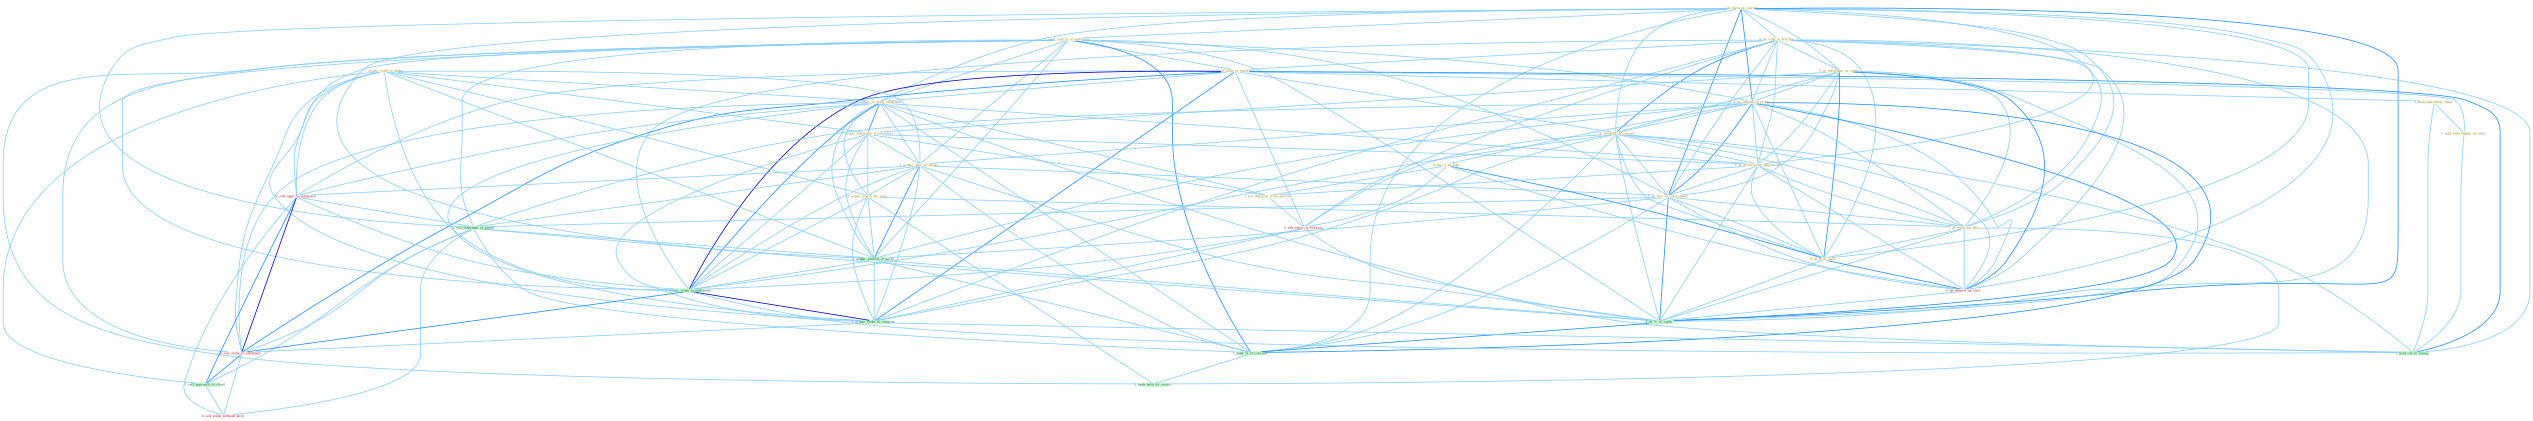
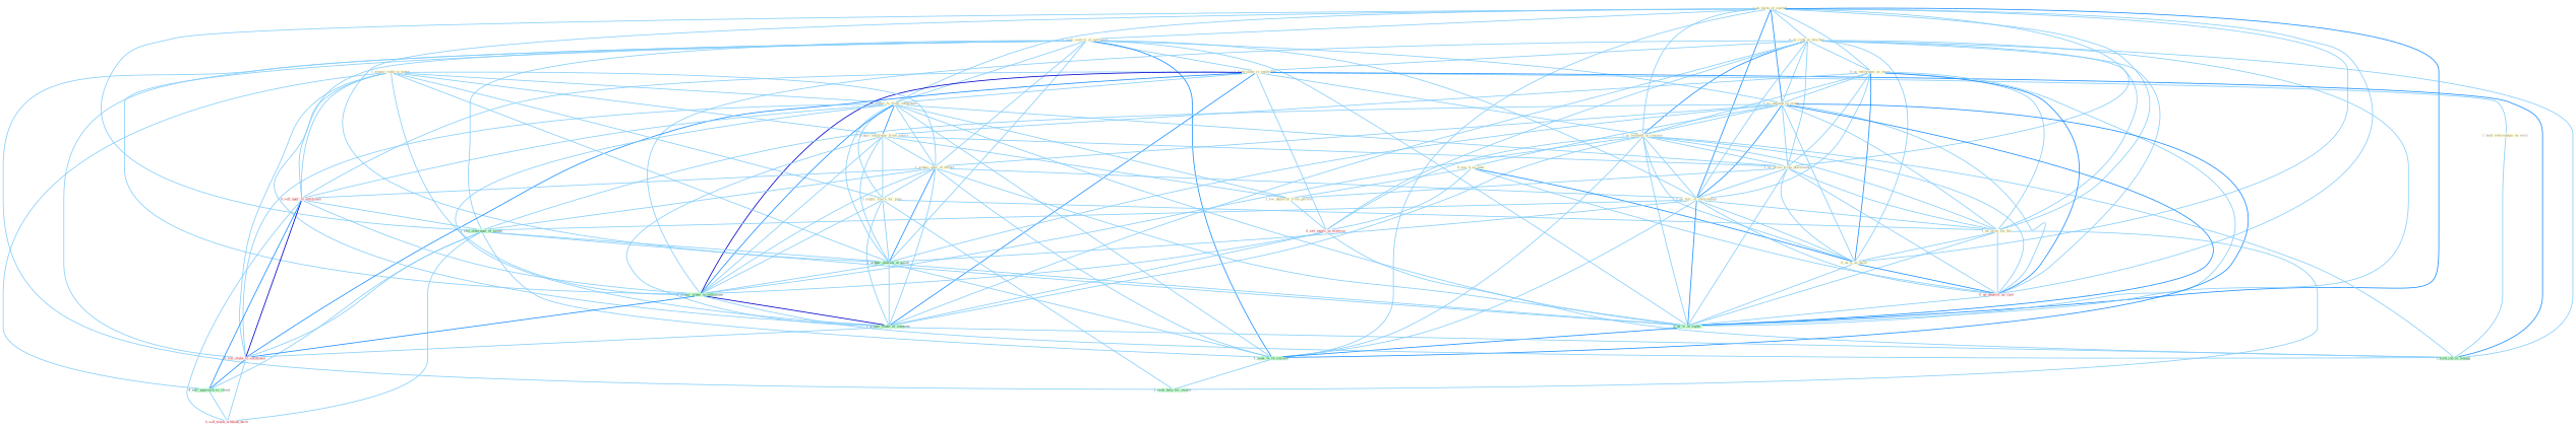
  graph {
    node [color="#ffffe0" fixedsize=true fontcolor="#8b7d6b" fontsize=4 shape=polygon style=filled]
    edge [color="#87cefa" w=1]
    "1_us_form_of_journal " [height=.06 width=.5]
    "1_seek_control_of_entitynam " [height=.06 width=.5]
    "0_us_rank_in_brochur " [height=.06 width=.5]
    "1_hold_stake_in_entitynam " [height=.06 width=.5]
    "1_acquir_right_to_name " [height=.06 width=.5]
    "0_us_entitynam_as_stone " [height=.06 width=.5]
-   "1_hold_talk_about_repay " [height=.06 width=.5]
    "0_acquir_%_from_entitynam " [height=.06 width=.5]
    "1_hold_referendum_on_elect " [height=.06 width=.5]
    "1_us_amount_of_crude " [height=.06 width=.5]
    "0_acquir_entitynam_from_vehicl " [height=.06 width=.5]
    "1_us_foothold_in_concern " [height=.06 width=.5]
    "1_acquir_oper_of_hospit " [height=.06 width=.5]
    "0_see_it_as_fake " [height=.06 width=.5]
    "1_us_proce_from_placement " [height=.06 width=.5]
    n16 [height=.06 label="1_us_forc_of_referendum" width=.5]
    "0_acquir_share_for_penc " [height=.06 width=.5]
    "1_see_departur_from_govern " [height=.06 width=.5]
    "1_us_term_for_the " [height=.06 width=.5]
    "0_us_it_as_base " [height=.06 width=.5]
    "0_sell_oper_to_entitynam " [color="#fff0f5" fontcolor="#b22222" height=.06 width=.5]
    "0_see_vaniti_in_everyon " [color="#fff0f5" fontcolor="#b22222" height=.06 width=.5]
    "0_us_deposit_as_cach " [color="#fff0f5" fontcolor="#b22222" height=.06 width=.5]
    "0_sell_stake_to_entitynam " [color="#fff0f5" fontcolor="#b22222" height=.06 width=.5]
    "0_sell_stock_without_hitch " [color="#fff0f5" fontcolor="#b22222" height=.06 width=.5]
    "1_sell_othernum_of_model " [color="#BDFCC9" fontcolor="#2f4f4f" height=.06 width=.5]
    "1_acquir_million_of_asset " [color="#BDFCC9" fontcolor="#2f4f4f" height=.06 width=.5]
    "1_us_%_of_capac " [color="#BDFCC9" fontcolor="#2f4f4f" height=.06 width=.5]
    "1_seek_%_of_concern " [color="#BDFCC9" fontcolor="#2f4f4f" height=.06 width=.5]
    "1_acquir_stake_in_entitynam " [color="#BDFCC9" fontcolor="#2f4f4f" height=.06 width=.5]
    "1_seek_help_for_owner " [color="#BDFCC9" fontcolor="#2f4f4f" height=.06 width=.5]
    "1_acquir_stake_in_compani " [color="#BDFCC9" fontcolor="#2f4f4f" height=.06 width=.5]
    "1_hold_job_in_manag " [color="#BDFCC9" fontcolor="#2f4f4f" height=.06 width=.5]
-   "1_sell_approach_to_client " [color="#BDFCC9" fontcolor="#2f4f4f" height=.06 width=.5]
+   "1_sell_approach_to_client " [color="#BDFCC9" fontcolor="#2f4f4f" height=.06 width=.5 label="4_sell_approach_to_client"]
    subgraph sub_1 {
      "1_us_form_of_journal "
      "1_seek_control_of_entitynam "
      "0_us_rank_in_brochur "
      "1_hold_stake_in_entitynam "
      "1_acquir_right_to_name "
      "0_us_entitynam_as_stone "
-     "1_hold_talk_about_repay "
      "0_acquir_%_from_entitynam "
      "1_hold_referendum_on_elect "
      "1_us_amount_of_crude "
      "0_acquir_entitynam_from_vehicl "
      "1_us_foothold_in_concern "
      "1_acquir_oper_of_hospit "
      "0_see_it_as_fake "
      "1_us_proce_from_placement "
      n16
      "0_acquir_share_for_penc "
      "1_see_departur_from_govern "
      "1_us_term_for_the "
      "0_us_it_as_base "
    }
    subgraph sub_2 {
      "0_sell_oper_to_entitynam "
      "0_see_vaniti_in_everyon "
      "0_us_deposit_as_cach "
      "0_sell_stake_to_entitynam "
      "0_sell_stock_without_hitch "
    }
    "1_us_form_of_journal " -- "1_seek_control_of_entitynam "
    "1_us_form_of_journal " -- "0_us_rank_in_brochur "
    "1_us_form_of_journal " -- "0_us_entitynam_as_stone "
    "1_us_form_of_journal " -- "0_acquir_%_from_entitynam "
    "1_us_form_of_journal " -- "1_us_amount_of_crude " [color="#1e90ff" w=2]
    "1_us_form_of_journal " -- "1_us_foothold_in_concern "
    "1_us_form_of_journal " -- "1_us_proce_from_placement "
    "1_us_form_of_journal " -- n16 [color="#1e90ff" w=2]
    "1_us_form_of_journal " -- "1_us_term_for_the "
    "1_us_form_of_journal " -- "0_us_it_as_base "
    "1_us_form_of_journal " -- "0_us_deposit_as_cach "
    "1_us_form_of_journal " -- "1_sell_othernum_of_model "
    "1_us_form_of_journal " -- "1_acquir_million_of_asset "
    "1_us_form_of_journal " -- "1_us_%_of_capac " [color="#1e90ff" w=2]
    "1_us_form_of_journal " -- "1_seek_%_of_concern "
    "1_seek_control_of_entitynam " -- "1_hold_stake_in_entitynam "
    "1_seek_control_of_entitynam " -- "0_acquir_%_from_entitynam "
    "1_seek_control_of_entitynam " -- "1_us_amount_of_crude "
    "1_seek_control_of_entitynam " -- "1_acquir_oper_of_hospit "
    "1_seek_control_of_entitynam " -- n16
    "1_seek_control_of_entitynam " -- "0_sell_oper_to_entitynam "
    "1_seek_control_of_entitynam " -- "0_sell_stake_to_entitynam "
    "1_seek_control_of_entitynam " -- "1_sell_othernum_of_model "
    "1_seek_control_of_entitynam " -- "1_acquir_million_of_asset "
    "1_seek_control_of_entitynam " -- "1_us_%_of_capac "
    "1_seek_control_of_entitynam " -- "1_seek_%_of_concern " [color="#1e90ff" w=2]
    "1_seek_control_of_entitynam " -- "1_acquir_stake_in_entitynam "
    "1_seek_control_of_entitynam " -- "1_seek_help_for_owner "
    "0_us_rank_in_brochur " -- "1_hold_stake_in_entitynam "
    "0_us_rank_in_brochur " -- "0_us_entitynam_as_stone "
    "0_us_rank_in_brochur " -- "1_us_amount_of_crude "
    "0_us_rank_in_brochur " -- "1_us_foothold_in_concern " [color="#1e90ff" w=2]
    "0_us_rank_in_brochur " -- "1_us_proce_from_placement "
    "0_us_rank_in_brochur " -- n16
    "0_us_rank_in_brochur " -- "1_us_term_for_the "
    "0_us_rank_in_brochur " -- "0_us_it_as_base "
    "0_us_rank_in_brochur " -- "0_see_vaniti_in_everyon "
    "0_us_rank_in_brochur " -- "0_us_deposit_as_cach "
    "0_us_rank_in_brochur " -- "1_us_%_of_capac "
    "0_us_rank_in_brochur " -- "1_acquir_stake_in_entitynam "
    "0_us_rank_in_brochur " -- "1_acquir_stake_in_compani "
    "0_us_rank_in_brochur " -- "1_hold_job_in_manag "
-   "1_hold_stake_in_entitynam " -- "1_hold_talk_about_repay "
    "1_hold_stake_in_entitynam " -- "0_acquir_%_from_entitynam "
    "1_hold_stake_in_entitynam " -- "1_hold_referendum_on_elect "
    "1_hold_stake_in_entitynam " -- "1_us_foothold_in_concern "
    "1_hold_stake_in_entitynam " -- "0_sell_oper_to_entitynam "
    "1_hold_stake_in_entitynam " -- "0_see_vaniti_in_everyon "
    "1_hold_stake_in_entitynam " -- "0_sell_stake_to_entitynam " [color="#1e90ff" w=2]
    "1_hold_stake_in_entitynam " -- "1_acquir_stake_in_entitynam " [color="#0000cd" w=3]
    "1_hold_stake_in_entitynam " -- "1_acquir_stake_in_compani " [color="#1e90ff" w=2]
    "1_hold_stake_in_entitynam " -- "1_hold_job_in_manag " [color="#1e90ff" w=2]
    "1_acquir_right_to_name " -- "0_acquir_%_from_entitynam "
    "1_acquir_right_to_name " -- "0_acquir_entitynam_from_vehicl "
    "1_acquir_right_to_name " -- "1_acquir_oper_of_hospit "
    "1_acquir_right_to_name " -- "0_acquir_share_for_penc "
    "1_acquir_right_to_name " -- "0_sell_oper_to_entitynam "
    "1_acquir_right_to_name " -- "0_sell_stake_to_entitynam "
    "1_acquir_right_to_name " -- "1_acquir_million_of_asset "
    "1_acquir_right_to_name " -- "1_acquir_stake_in_entitynam "
    "1_acquir_right_to_name " -- "1_acquir_stake_in_compani "
    "1_acquir_right_to_name " -- "1_sell_approach_to_client "
    "0_us_entitynam_as_stone " -- "1_us_amount_of_crude "
    "0_us_entitynam_as_stone " -- "0_acquir_entitynam_from_vehicl "
    "0_us_entitynam_as_stone " -- "1_us_foothold_in_concern "
    "0_us_entitynam_as_stone " -- "1_us_proce_from_placement "
    "0_us_entitynam_as_stone " -- n16
    "0_us_entitynam_as_stone " -- "1_us_term_for_the "
    "0_us_entitynam_as_stone " -- "0_us_it_as_base " [color="#1e90ff" w=2]
    "0_us_entitynam_as_stone " -- "0_us_deposit_as_cach " [color="#1e90ff" w=2]
    "0_us_entitynam_as_stone " -- "1_us_%_of_capac "
-   "1_hold_talk_about_repay " -- "1_hold_referendum_on_elect "
-   "1_hold_talk_about_repay " -- "1_hold_job_in_manag "
    "0_acquir_%_from_entitynam " -- "0_acquir_entitynam_from_vehicl " [color="#1e90ff" w=2]
    "0_acquir_%_from_entitynam " -- "1_acquir_oper_of_hospit "
    "0_acquir_%_from_entitynam " -- "1_us_proce_from_placement "
    "0_acquir_%_from_entitynam " -- "0_acquir_share_for_penc "
    "0_acquir_%_from_entitynam " -- "1_see_departur_from_govern "
    "0_acquir_%_from_entitynam " -- "0_sell_oper_to_entitynam "
    "0_acquir_%_from_entitynam " -- "0_sell_stake_to_entitynam "
    "0_acquir_%_from_entitynam " -- "1_acquir_million_of_asset "
    "0_acquir_%_from_entitynam " -- "1_us_%_of_capac "
    "0_acquir_%_from_entitynam " -- "1_seek_%_of_concern "
    "0_acquir_%_from_entitynam " -- "1_acquir_stake_in_entitynam " [color="#1e90ff" w=2]
    "0_acquir_%_from_entitynam " -- "1_acquir_stake_in_compani "
    "1_hold_referendum_on_elect " -- "1_hold_job_in_manag "
    "1_us_amount_of_crude " -- "1_us_foothold_in_concern "
    "1_us_amount_of_crude " -- "1_acquir_oper_of_hospit "
    "1_us_amount_of_crude " -- "0_see_it_as_fake "
    "1_us_amount_of_crude " -- "1_us_proce_from_placement "
    "1_us_amount_of_crude " -- n16 [color="#1e90ff" w=2]
    "1_us_amount_of_crude " -- "1_us_term_for_the "
    "1_us_amount_of_crude " -- "0_us_it_as_base "
    "1_us_amount_of_crude " -- "0_us_deposit_as_cach "
    "1_us_amount_of_crude " -- "1_sell_othernum_of_model "
    "1_us_amount_of_crude " -- "1_acquir_million_of_asset "
    "1_us_amount_of_crude " -- "1_us_%_of_capac " [color="#1e90ff" w=2]
    "1_us_amount_of_crude " -- "1_seek_%_of_concern " [color="#1e90ff"]
    "0_acquir_entitynam_from_vehicl " -- "1_acquir_oper_of_hospit "
    "0_acquir_entitynam_from_vehicl " -- "1_us_proce_from_placement "
    "0_acquir_entitynam_from_vehicl " -- "0_acquir_share_for_penc "
    "0_acquir_entitynam_from_vehicl " -- "1_see_departur_from_govern "
    "0_acquir_entitynam_from_vehicl " -- "1_acquir_million_of_asset "
    "0_acquir_entitynam_from_vehicl " -- "1_acquir_stake_in_entitynam "
    "0_acquir_entitynam_from_vehicl " -- "1_acquir_stake_in_compani "
    "1_us_foothold_in_concern " -- "1_us_proce_from_placement "
    "1_us_foothold_in_concern " -- n16
    "1_us_foothold_in_concern " -- "1_us_term_for_the "
    "1_us_foothold_in_concern " -- "0_us_it_as_base "
    "1_us_foothold_in_concern " -- "0_see_vaniti_in_everyon "
    "1_us_foothold_in_concern " -- "0_us_deposit_as_cach "
    "1_us_foothold_in_concern " -- "1_us_%_of_capac "
    "1_us_foothold_in_concern " -- "1_seek_%_of_concern "
    "1_us_foothold_in_concern " -- "1_acquir_stake_in_entitynam "
    "1_us_foothold_in_concern " -- "1_acquir_stake_in_compani "
    "1_us_foothold_in_concern " -- "1_hold_job_in_manag "
    "1_acquir_oper_of_hospit " -- n16
    "1_acquir_oper_of_hospit " -- "0_acquir_share_for_penc "
    "1_acquir_oper_of_hospit " -- "0_sell_oper_to_entitynam "
    "1_acquir_oper_of_hospit " -- "1_sell_othernum_of_model "
    "1_acquir_oper_of_hospit " -- "1_acquir_million_of_asset " [color="#1e90ff" w=2]
    "1_acquir_oper_of_hospit " -- "1_us_%_of_capac "
    "1_acquir_oper_of_hospit " -- "1_seek_%_of_concern "
    "1_acquir_oper_of_hospit " -- "1_acquir_stake_in_entitynam "
    "1_acquir_oper_of_hospit " -- "1_acquir_stake_in_compani "
    "0_see_it_as_fake " -- "1_see_departur_from_govern "
    "0_see_it_as_fake " -- "0_us_it_as_base " [color="#1e90ff" w=2]
    "0_see_it_as_fake " -- "0_see_vaniti_in_everyon "
    "0_see_it_as_fake " -- "0_us_deposit_as_cach "
    "1_us_proce_from_placement " -- n16
    "1_us_proce_from_placement " -- "1_see_departur_from_govern "
    "1_us_proce_from_placement " -- "1_us_term_for_the "
    "1_us_proce_from_placement " -- "0_us_it_as_base "
    "1_us_proce_from_placement " -- "0_us_deposit_as_cach "
    "1_us_proce_from_placement " -- "1_us_%_of_capac "
    n16 -- "1_us_term_for_the "
    n16 -- "0_us_it_as_base "
    n16 -- "0_us_deposit_as_cach "
    n16 -- "1_sell_othernum_of_model "
    n16 -- "1_acquir_million_of_asset "
    n16 -- "1_us_%_of_capac " [color="#1e90ff" w=2]
    n16 -- "1_seek_%_of_concern "
    "0_acquir_share_for_penc " -- "1_us_term_for_the "
    "0_acquir_share_for_penc " -- "1_acquir_million_of_asset "
    "0_acquir_share_for_penc " -- "1_acquir_stake_in_entitynam "
    "0_acquir_share_for_penc " -- "1_seek_help_for_owner "
    "0_acquir_share_for_penc " -- "1_acquir_stake_in_compani "
    "1_see_departur_from_govern " -- "0_see_vaniti_in_everyon "
    "1_us_term_for_the " -- "0_us_it_as_base "
    "1_us_term_for_the " -- "0_us_deposit_as_cach "
    "1_us_term_for_the " -- "1_us_%_of_capac "
    "1_us_term_for_the " -- "1_seek_help_for_owner "
    "0_us_it_as_base " -- "0_us_deposit_as_cach " [color="#1e90ff" w=2]
    "0_us_it_as_base " -- "1_us_%_of_capac "
    "0_sell_oper_to_entitynam " -- "0_sell_stake_to_entitynam " [color="#0000cd" w=3]
    "0_sell_oper_to_entitynam " -- "0_sell_stock_without_hitch "
    "0_sell_oper_to_entitynam " -- "1_sell_othernum_of_model "
    "0_sell_oper_to_entitynam " -- "1_acquir_stake_in_entitynam "
    "0_sell_oper_to_entitynam " -- "1_sell_approach_to_client " [color="#1e90ff" w=2]
    "0_see_vaniti_in_everyon " -- "1_acquir_stake_in_entitynam "
    "0_see_vaniti_in_everyon " -- "1_acquir_stake_in_compani "
    "0_see_vaniti_in_everyon " -- "1_hold_job_in_manag "
    "0_us_deposit_as_cach " -- "1_us_%_of_capac "
    "0_sell_stake_to_entitynam " -- "0_sell_stock_without_hitch "
    "0_sell_stake_to_entitynam " -- "1_sell_approach_to_client " [color="#1e90ff" w=2]
    "1_sell_othernum_of_model " -- "0_sell_stake_to_entitynam "
    "1_sell_othernum_of_model " -- "0_sell_stock_without_hitch "
    "1_sell_othernum_of_model " -- "1_acquir_million_of_asset "
    "1_sell_othernum_of_model " -- "1_us_%_of_capac "
    "1_sell_othernum_of_model " -- "1_seek_%_of_concern "
    "1_sell_othernum_of_model " -- "1_sell_approach_to_client "
    "1_acquir_million_of_asset " -- "1_us_%_of_capac "
    "1_acquir_million_of_asset " -- "1_seek_%_of_concern "
    "1_acquir_million_of_asset " -- "1_acquir_stake_in_entitynam "
    "1_acquir_million_of_asset " -- "1_acquir_stake_in_compani "
    "1_us_%_of_capac " -- "1_seek_%_of_concern " [color="#1e90ff" w=2]
    "1_seek_%_of_concern " -- "1_seek_help_for_owner "
    "1_acquir_stake_in_entitynam " -- "0_sell_stake_to_entitynam " [color="#1e90ff" w=2]
    "1_acquir_stake_in_entitynam " -- "1_acquir_stake_in_compani " [color="#0000cd" w=3]
    "1_acquir_stake_in_entitynam " -- "1_hold_job_in_manag "
    "1_acquir_stake_in_compani " -- "0_sell_stake_to_entitynam "
    "1_acquir_stake_in_compani " -- "1_hold_job_in_manag "
    "1_sell_approach_to_client " -- "0_sell_stock_without_hitch "
  }
